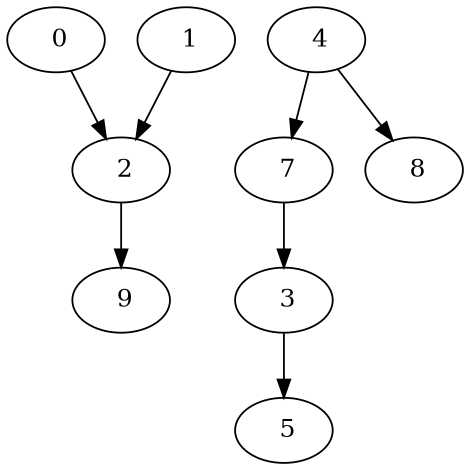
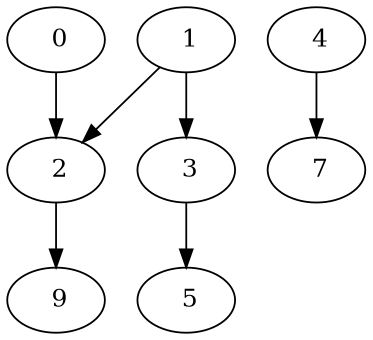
  digraph {
    " 0"
    " 2"
    " 1"
    " 3"
    " 9"
    " 5"
    " 4"
    " 7"
-   " 8"
    " 0" -> " 2"
    " 2" -> " 9"
    " 1" -> " 2"
-   " 7" -> " 3"
+   " 1" -> " 3"
    " 3" -> " 5"
    " 4" -> " 7"
-   " 4" -> " 8"
  }
